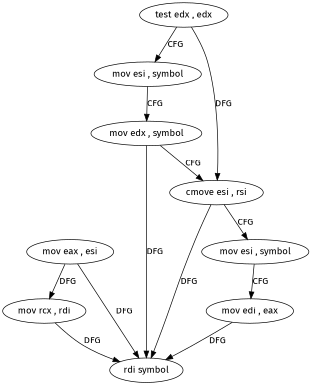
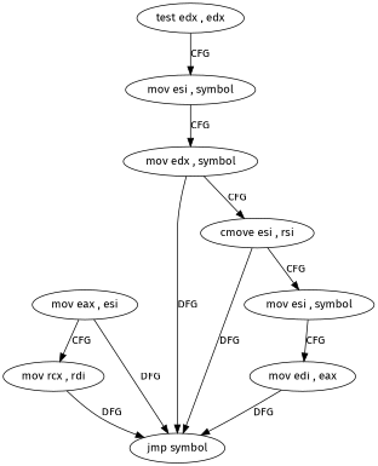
  digraph {
    fontname="Fira Sans"
    node [fontname="Fira Sans"]
    edge [fontname="Fira Sans"]
    n1 [label="mov eax , esi"]
    n2 [label="mov rcx , rdi"]
-   n3 [label="rdi symbol"]
+   n3 [label="jmp symbol"]
    n4 [label="mov edi , eax"]
    n5 [label="test edx , edx"]
    n6 [label="mov esi , symbol"]
    n7 [label="cmove esi , rsi"]
    n8 [label="mov edx , symbol"]
    n9 [label="mov esi , symbol"]
-   n1 -> n2 [label=DFG]
+   n1 -> n2 [label=CFG]
    n1 -> n3 [label=DFG]
    n2 -> n3 [label=DFG]
    n4 -> n3 [label=DFG]
    n5 -> n6 [label=CFG]
-   n5 -> n7 [label=DFG]
    n6 -> n8 [label=CFG]
    n7 -> n3 [label=DFG]
    n7 -> n9 [label=CFG]
    n8 -> n3 [label=DFG]
    n8 -> n7 [label=CFG]
    n9 -> n4 [label=CFG]
  }
